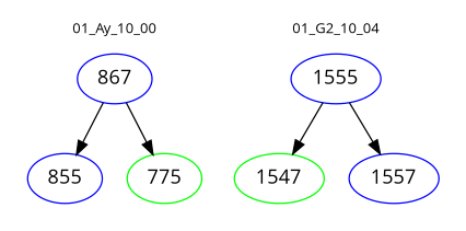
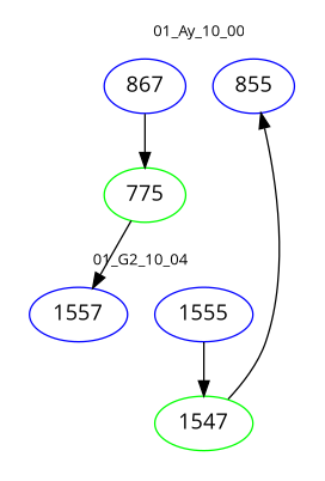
  digraph {
    fontname="Open Sans"
    node [color=blue fontname="Open Sans"]
    edge [color=black fontname="Open Sans"]
    n1 [label=867]
    n2 [label=855]
    n3 [color=green label=775]
    n4 [label=1555]
    n5 [color=green label=1547]
    n6 [label=1557]
    subgraph cluster_1 {
      color=white
      fontsize=10
      label="01_Ay_10_00"
      n1
      n2
      n3
    }
    subgraph cluster_2 {
      color=white
      fontsize=10
      label="01_G2_10_04"
      n4
      n5
      n6
    }
-   n1 -> n2
+   n5 -> n2
    n1 -> n3
    n4 -> n5
-   n4 -> n6
+   n3 -> n6
  }
